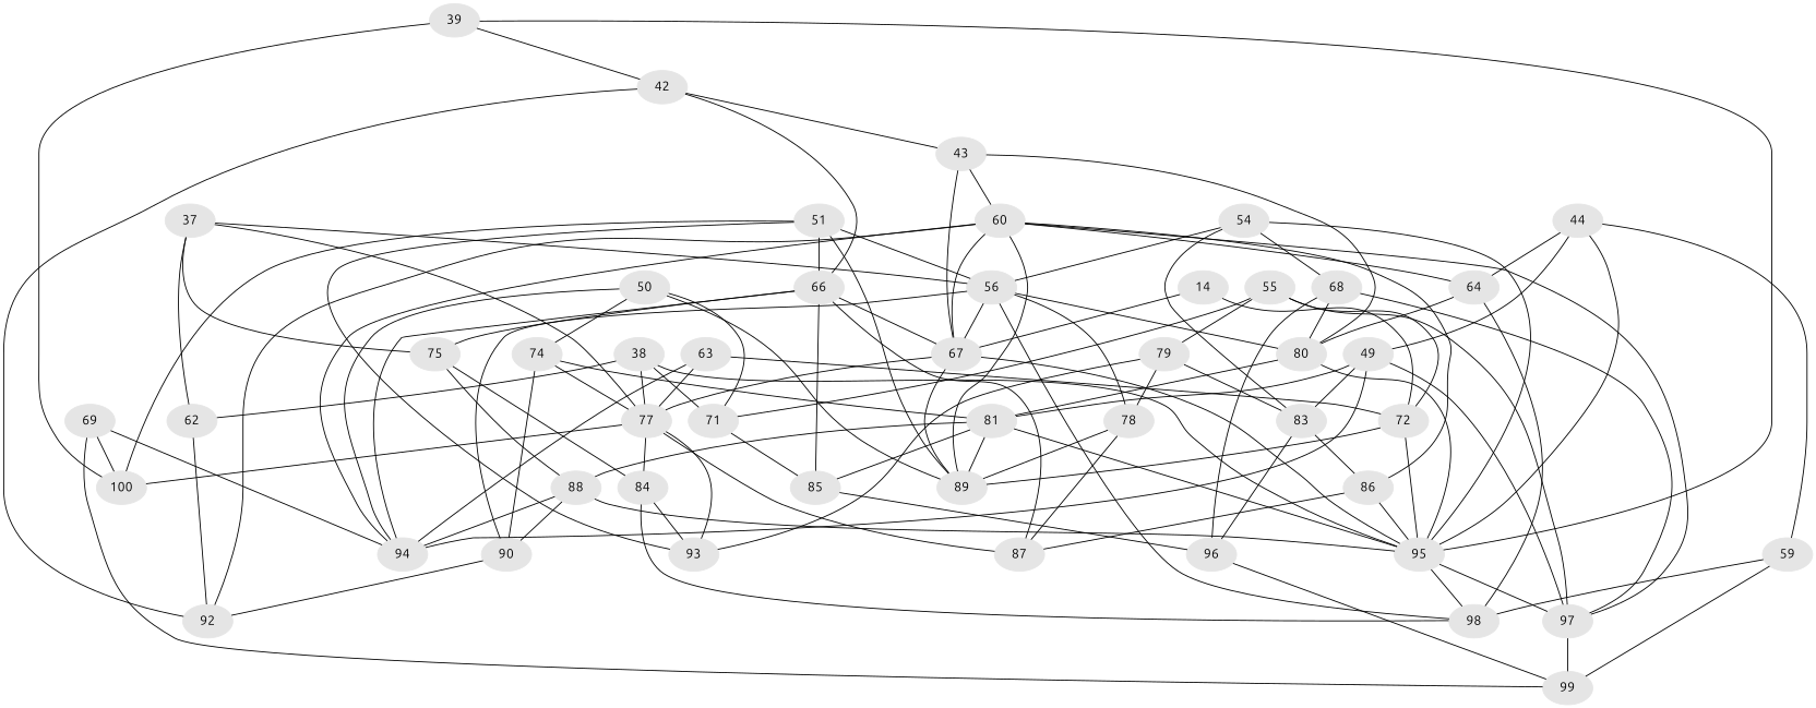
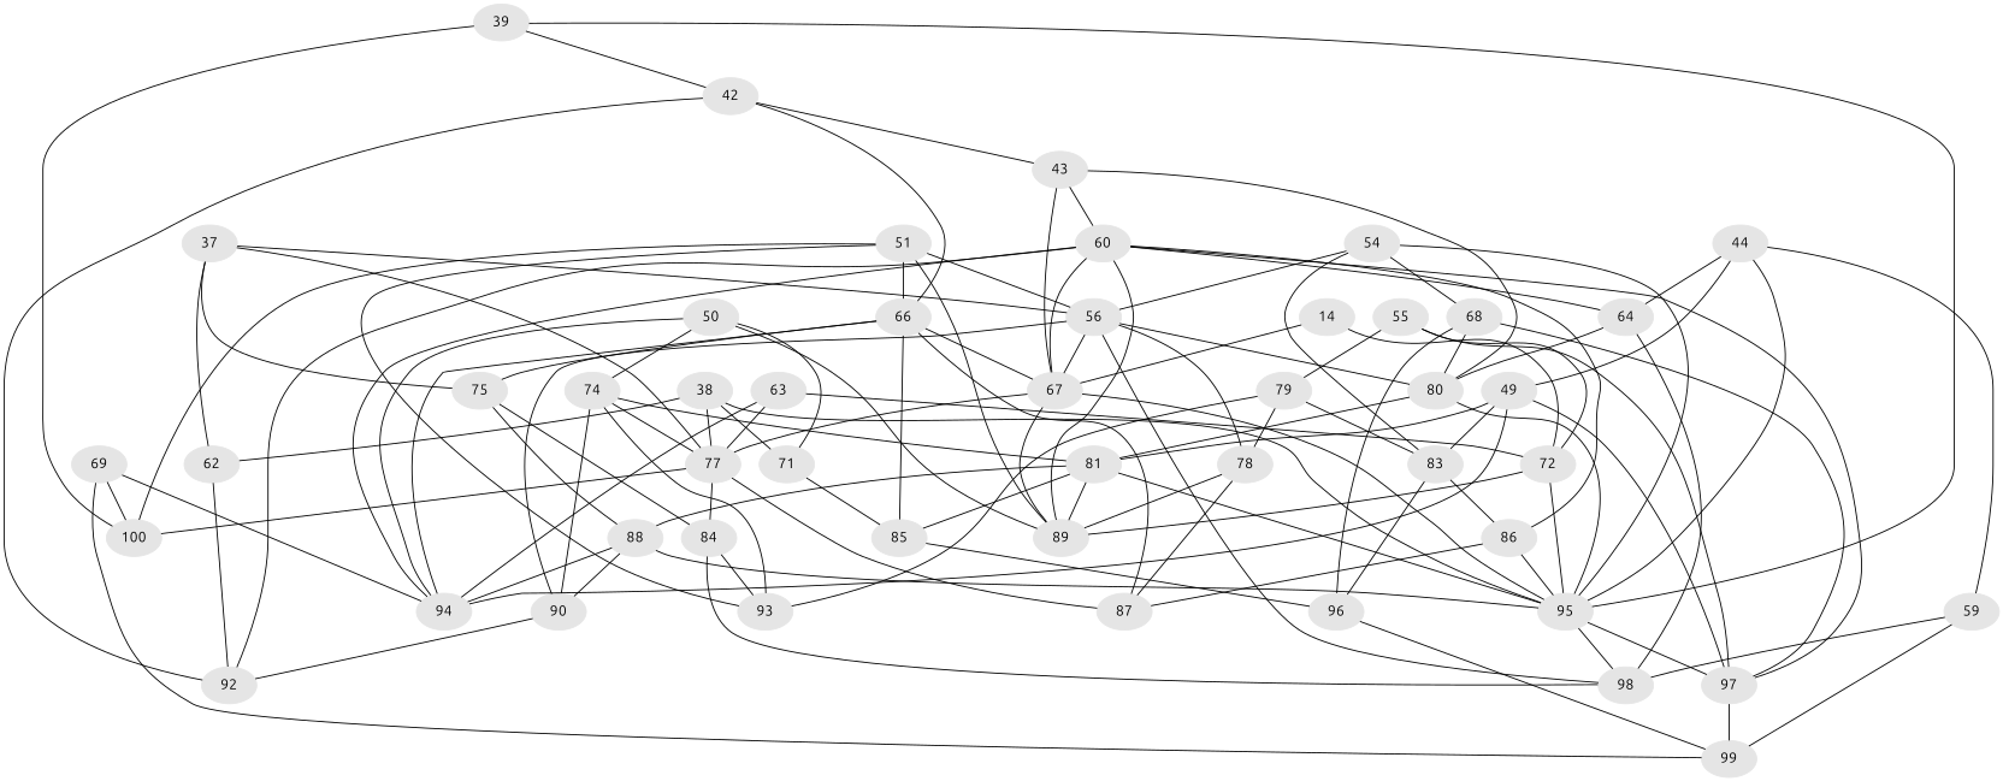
  graph {
    fontname=Ubuntu
    node [color=gray90 fontname=Ubuntu style=filled]
    edge [fontname=Ubuntu]
    67 [super="+2+48+53"]
    89 [super="+47+73"]
    77 [super="+10"]
    95 [super="+91+57"]
    14
    72 [super="+18+70"]
    99 [super="+26"]
    100 [super="+1"]
    62
    92
    88 [super="+5+82"]
    94 [super="+41"]
    90
    97 [super="+16+13"]
    56 [super="+34+36"]
    80 [super="+22+76"]
    78
    98 [super="+21"]
    37
    75
    84
    87
    38
    71
    85
    39
    42
    43
    66 [super="+15+40"]
    60 [super="+11+24"]
    64
    86
    81 [super="+8+61+12+23"]
    49 [super="+25"]
    83 [super="+46"]
    44
    59
    96
    50
    74 [super="+58"]
    93
    51 [super="+29+33"]
    54
    68
    55 [super="+52"]
    79
    63
    n48 [label=69]
    67 -- 89
    67 -- 77
    67 -- 95 [weight=3]
    77 -- 100
    77 -- 84
    77 -- 87
    95 -- 97 [weight=3]
    95 -- 98
    14 -- 67 [weight=2]
    14 -- 72 [weight=2]
    72 -- 89
    72 -- 95 [weight=2]
    62 -- 92
    88 -- 95 [weight=2]
    88 -- 94
    88 -- 90
    90 -- 92
    97 -- 99 [weight=2]
    56 -- 67
    56 -- 90
    56 -- 80
    56 -- 78
    56 -- 98
    80 -- 95 [weight=2]
    80 -- 81 [weight=2]
    78 -- 89
    78 -- 87
    37 -- 77
    37 -- 62
    37 -- 56
    37 -- 75
    75 -- 88
    75 -- 84
    84 -- 98
    84 -- 93
    38 -- 77
    38 -- 95
    38 -- 62
    38 -- 71
    71 -- 85
    85 -- 96
    39 -- 95
    39 -- 100 [weight=2]
    39 -- 42
    42 -- 92
    42 -- 43
    42 -- 66
    43 -- 67
    43 -- 80
    43 -- 60
    66 -- 67 [weight=2]
    66 -- 94
    66 -- 75
    66 -- 87
    66 -- 85
    60 -- 67
    60 -- 89
    60 -- 92
    60 -- 94
    60 -- 97
    60 -- 64
    60 -- 86
    64 -- 80
    64 -- 98
    86 -- 95
    86 -- 87
    81 -- 89 [weight=3]
    81 -- 95 [weight=2]
    81 -- 88
    81 -- 85
    49 -- 94 [weight=2]
    49 -- 97
    49 -- 81
    49 -- 83
    83 -- 86
    83 -- 96
    44 -- 95
    44 -- 64
    44 -- 49
    44 -- 59
    59 -- 99
    59 -- 98 [weight=2]
    96 -- 99
    50 -- 89
    50 -- 94
    50 -- 71
    50 -- 74
    74 -- 77
    74 -- 90
    74 -- 81 [weight=2]
-   77 -- 93
+   74 -- 93
    51 -- 89 [weight=2]
    51 -- 100
    51 -- 56
    51 -- 66 [weight=3]
    51 -- 93
    54 -- 95
    54 -- 56
    54 -- 83
    54 -- 68
    68 -- 97
    68 -- 80
    68 -- 96
    55 -- 72 [weight=2]
    55 -- 97
-   55 -- 71
    55 -- 79
    79 -- 78
    79 -- 83 [weight=2]
    79 -- 93
    63 -- 77
    63 -- 72
    63 -- 94 [weight=2]
    n48 -- 99
    n48 -- 100
    n48 -- 94 [weight=2]
  }
